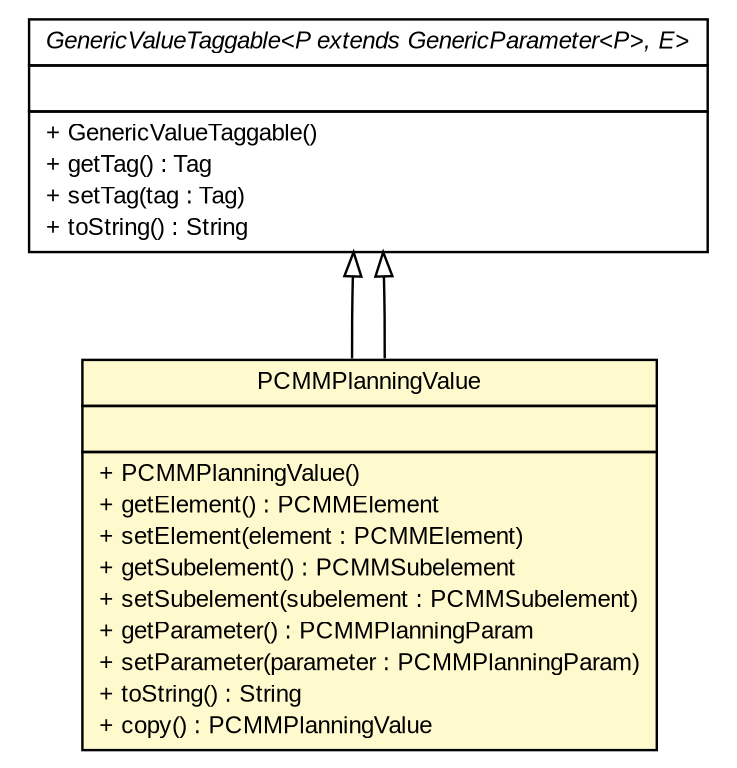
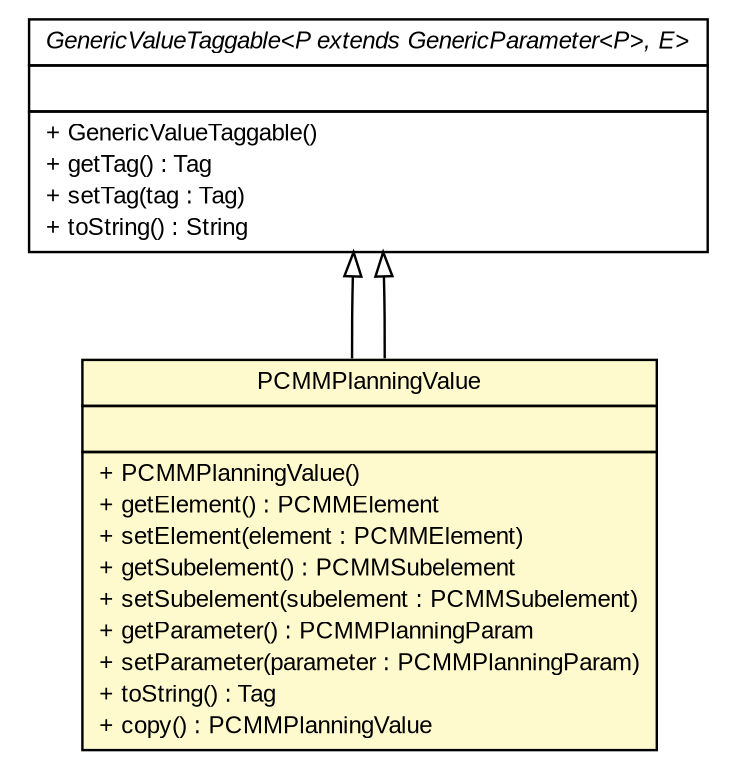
  digraph {
    nodesep=0.25
    ranksep=0.5
    node [fontcolor=black fontname=arial fontsize=10.0 shape=plaintext]
    edge [arrowtail=empty dir=back fontname=arial fontsize=10 headport=p labelfontname=arial labelfontsize=10 tailport=p]
    n1 [label=<<table title="gov.sandia.cf.model.GenericValueTaggable" border="0" cellborder="1" cellspacing="0" cellpadding="2" port="p" href="./GenericValueTaggable.html"> 		<tr><td><table border="0" cellspacing="0" cellpadding="1"> <tr><td align="center" balign="center"><font face="arial italic"> GenericValueTaggable&lt;P extends GenericParameter&lt;P&gt;, E&gt; </font></td></tr> 		</table></td></tr> 		<tr><td><table border="0" cellspacing="0" cellpadding="1"> <tr><td align="left" balign="left">  </td></tr> 		</table></td></tr> 		<tr><td><table border="0" cellspacing="0" cellpadding="1"> <tr><td align="left" balign="left"> + GenericValueTaggable() </td></tr> <tr><td align="left" balign="left"> + getTag() : Tag </td></tr> <tr><td align="left" balign="left"> + setTag(tag : Tag) </td></tr> <tr><td align="left" balign="left"> + toString() : String </td></tr> 		</table></td></tr> 		</table>>]
-   n2 [label=<<table title="gov.sandia.cf.model.PCMMPlanningValue" border="0" cellborder="1" cellspacing="0" cellpadding="2" port="p" bgcolor="lemonChiffon" href="./PCMMPlanningValue.html"> 		<tr><td><table border="0" cellspacing="0" cellpadding="1"> <tr><td align="center" balign="center"> PCMMPlanningValue </td></tr> 		</table></td></tr> 		<tr><td><table border="0" cellspacing="0" cellpadding="1"> <tr><td align="left" balign="left">  </td></tr> 		</table></td></tr> 		<tr><td><table border="0" cellspacing="0" cellpadding="1"> <tr><td align="left" balign="left"> + PCMMPlanningValue() </td></tr> <tr><td align="left" balign="left"> + getElement() : PCMMElement </td></tr> <tr><td align="left" balign="left"> + setElement(element : PCMMElement) </td></tr> <tr><td align="left" balign="left"> + getSubelement() : PCMMSubelement </td></tr> <tr><td align="left" balign="left"> + setSubelement(subelement : PCMMSubelement) </td></tr> <tr><td align="left" balign="left"> + getParameter() : PCMMPlanningParam </td></tr> <tr><td align="left" balign="left"> + setParameter(parameter : PCMMPlanningParam) </td></tr> <tr><td align="left" balign="left"> + toString() : String </td></tr> <tr><td align="left" balign="left"> + copy() : PCMMPlanningValue </td></tr> 		</table></td></tr> 		</table>>]
+   n2 [label=<<table title="gov.sandia.cf.model.PCMMPlanningValue" border="0" cellborder="1" cellspacing="0" cellpadding="2" port="p" bgcolor="lemonChiffon" href="./PCMMPlanningValue.html"> 		<tr><td><table border="0" cellspacing="0" cellpadding="1"> <tr><td align="center" balign="center"> PCMMPlanningValue </td></tr> 		</table></td></tr> 		<tr><td><table border="0" cellspacing="0" cellpadding="1"> <tr><td align="left" balign="left">  </td></tr> 		</table></td></tr> 		<tr><td><table border="0" cellspacing="0" cellpadding="1"> <tr><td align="left" balign="left"> + PCMMPlanningValue() </td></tr> <tr><td align="left" balign="left"> + getElement() : PCMMElement </td></tr> <tr><td align="left" balign="left"> + setElement(element : PCMMElement) </td></tr> <tr><td align="left" balign="left"> + getSubelement() : PCMMSubelement </td></tr> <tr><td align="left" balign="left"> + setSubelement(subelement : PCMMSubelement) </td></tr> <tr><td align="left" balign="left"> + getParameter() : PCMMPlanningParam </td></tr> <tr><td align="left" balign="left"> + setParameter(parameter : PCMMPlanningParam) </td></tr> <tr><td align="left" balign="left"> + toString() : Tag </td></tr> <tr><td align="left" balign="left"> + copy() : PCMMPlanningValue </td></tr> 		</table></td></tr> 		</table>>]
    n1 -> n2
    n1 -> n2
  }
